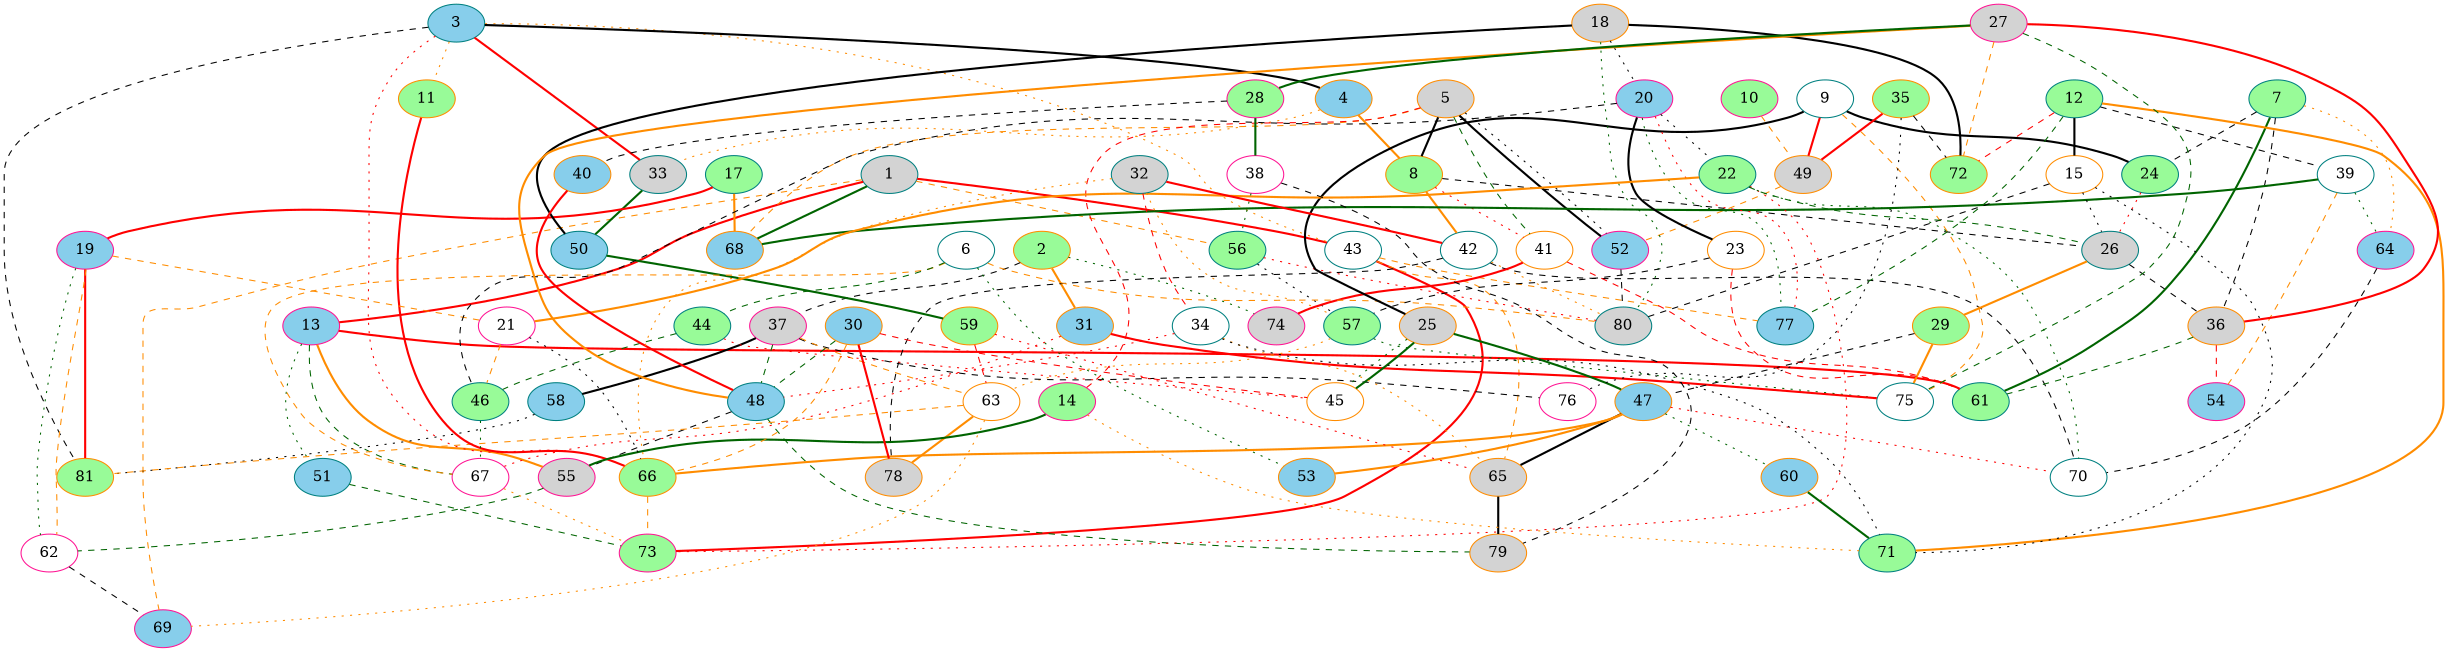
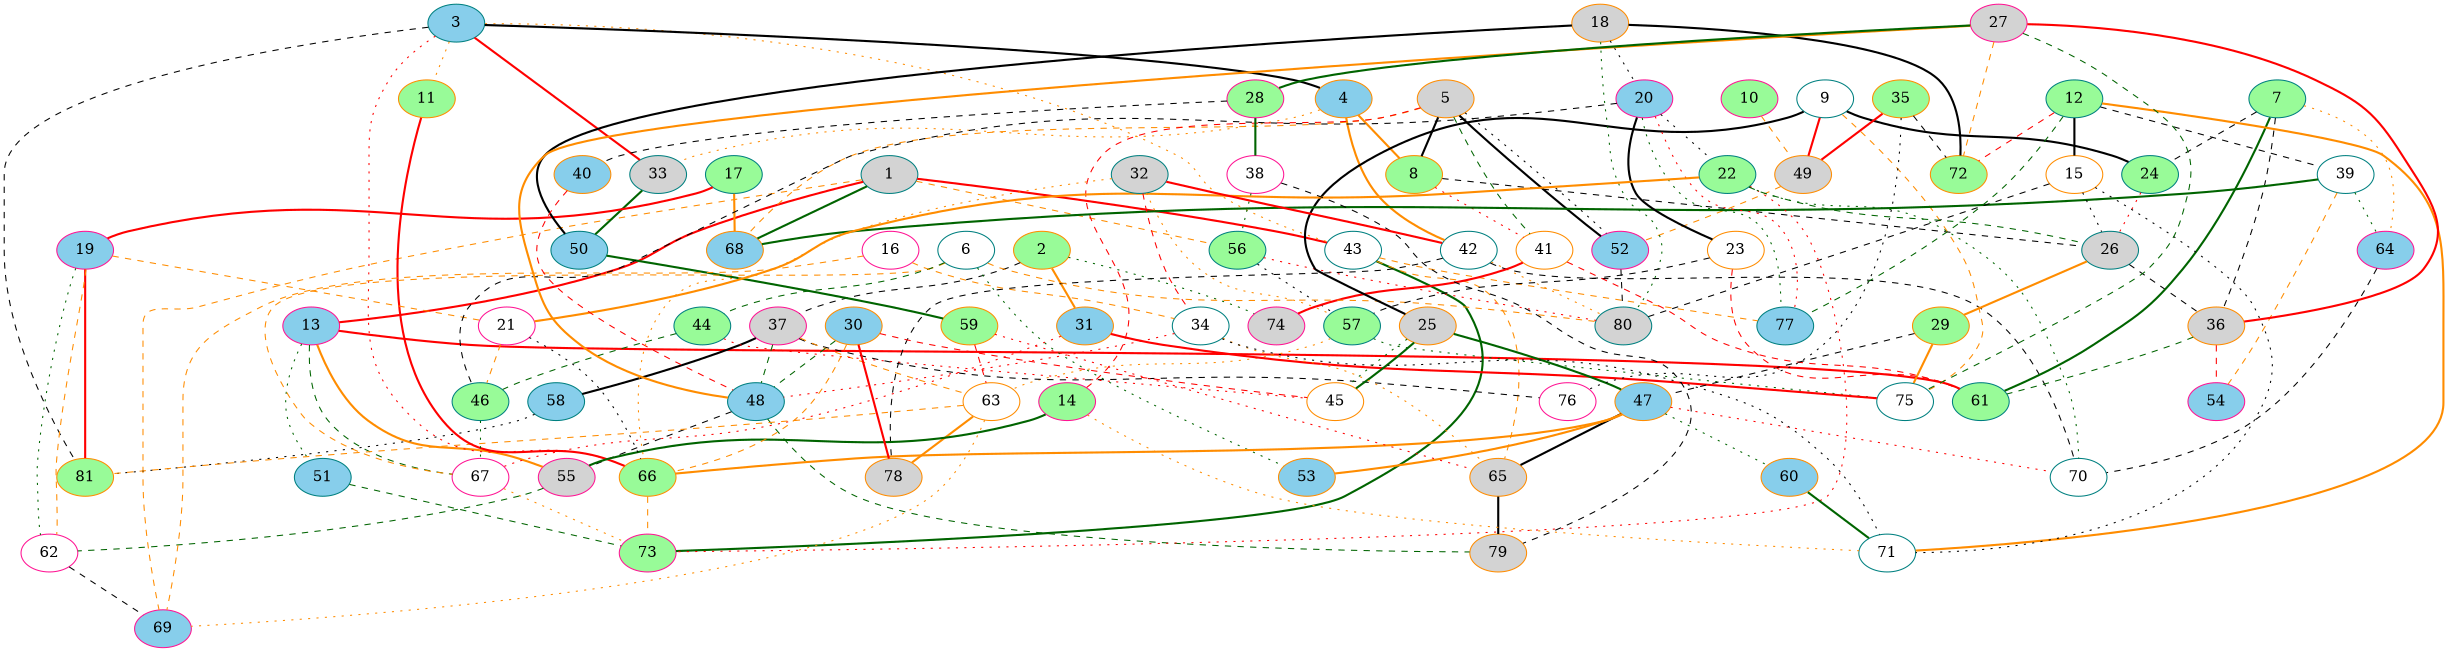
  graph {
    node [color=teal fillcolor=palegreen style=filled]
    edge [color=darkorange style=dashed]
    1 [fillcolor=lightgrey]
    13 [color=deeppink fillcolor=skyblue]
    43 [fillcolor=white]
    56
    69 [color=deeppink fillcolor=skyblue]
    68 [color=darkorange fillcolor=skyblue]
    67 [color=deeppink fillcolor=white]
    61
    51 [fillcolor=skyblue]
    55 [color=deeppink fillcolor=lightgrey]
    77 [fillcolor=skyblue]
    73 [color=deeppink]
    65 [color=darkorange fillcolor=lightgrey]
    80 [fillcolor=lightgrey]
    57
    31 [color=darkorange fillcolor=skyblue]
    2 [color=darkorange]
    37 [color=deeppink fillcolor=lightgrey]
    74 [color=deeppink fillcolor=lightgrey]
    75 [fillcolor=white]
    48 [fillcolor=skyblue]
    76 [color=deeppink fillcolor=white]
    58 [fillcolor=skyblue]
    63 [color=darkorange fillcolor=white]
    3 [fillcolor=skyblue]
    4 [color=darkorange fillcolor=skyblue]
    11 [color=darkorange]
    33 [fillcolor=lightgrey]
    66 [color=darkorange]
    81 [color=darkorange]
    8 [color=darkorange]
    42 [fillcolor=white]
    50 [fillcolor=skyblue]
    41 [color=darkorange fillcolor=white]
    26 [fillcolor=lightgrey]
    70 [fillcolor=white]
    78 [color=darkorange fillcolor=lightgrey]
    5 [color=darkorange fillcolor=lightgrey]
    14 [color=deeppink]
    52 [color=deeppink fillcolor=skyblue]
-   71
+   71 [fillcolor=white]
    6 [fillcolor=white]
    44
    53 [color=darkorange fillcolor=skyblue]
    46
    45 [color=darkorange fillcolor=white]
    7
    24
    36 [color=darkorange fillcolor=lightgrey]
    64 [color=deeppink fillcolor=skyblue]
    54 [color=deeppink fillcolor=skyblue]
    29 [color=darkorange]
    9 [fillcolor=white]
    25 [color=darkorange fillcolor=lightgrey]
    49 [color=darkorange fillcolor=lightgrey]
    47 [color=darkorange fillcolor=skyblue]
    10 [color=deeppink]
    21 [color=deeppink fillcolor=white]
    12
    39 [fillcolor=white]
    72 [color=darkorange]
    15 [color=darkorange fillcolor=white]
    62 [color=deeppink fillcolor=white]
+   16 [color=deeppink fillcolor=white]
    34 [fillcolor=white]
    17
    19 [color=deeppink fillcolor=skyblue]
    18 [color=darkorange fillcolor=lightgrey]
    20 [color=deeppink fillcolor=skyblue]
    22
    23 [color=darkorange fillcolor=white]
    59 [color=darkorange]
    60 [color=darkorange fillcolor=skyblue]
    27 [color=deeppink fillcolor=lightgrey]
    28 [color=deeppink]
    38 [color=deeppink fillcolor=white]
    40 [color=darkorange fillcolor=skyblue]
    79 [color=darkorange fillcolor=lightgrey]
    30 [color=darkorange fillcolor=skyblue]
    32 [fillcolor=lightgrey]
    35 [color=darkorange]
    1 -- 13 [color=red style=bold]
    1 -- 43 [color=red style=bold]
    1 -- 56
    1 -- 69
    1 -- 68 [color=darkgreen style=bold]
    13 -- 67 [color=darkgreen]
    13 -- 61 [color=red style=bold]
    13 -- 51 [color=darkgreen style=dotted]
    13 -- 55 [style=bold]
    43 -- 77
-   43 -- 73 [color=red style=bold]
+   43 -- 73 [color=darkgreen style=bold]
    43 -- 65
    56 -- 80 [color=red style=dotted]
    56 -- 57 [color=black style=dotted]
    67 -- 73 [style=dotted]
    51 -- 73 [color=darkgreen]
    55 -- 62 [color=darkgreen]
    65 -- 79 [color=black style=bold]
    57 -- 75 [color=darkgreen style=dotted]
    57 -- 63 [style=dotted]
    31 -- 67 [color=red style=dotted]
    31 -- 75 [color=red style=bold]
    2 -- 31 [style=bold]
    2 -- 37 [color=black]
    2 -- 74 [color=darkgreen style=dotted]
    37 -- 48 [color=darkgreen]
    37 -- 76 [color=black]
    37 -- 58 [color=black style=bold]
    37 -- 63
    48 -- 55 [color=black]
    48 -- 79 [color=darkgreen]
    58 -- 81 [color=black style=dotted]
    63 -- 69 [style=dotted]
    63 -- 81
    63 -- 78 [style=bold]
    3 -- 43 [style=dotted]
    3 -- 4 [color=black style=bold]
    3 -- 11 [style=dotted]
    3 -- 33 [color=red style=bold]
    3 -- 66 [color=red style=dotted]
    3 -- 81 [color=black]
    4 -- 33 [style=dotted]
    4 -- 8 [style=bold]
-   8 -- 42 [style=bold]
+   4 -- 42 [style=bold]
    11 -- 66 [color=red style=bold]
    33 -- 50 [color=darkgreen style=bold]
    66 -- 73
    8 -- 41 [color=red style=dotted]
    8 -- 26 [color=black]
    42 -- 80 [style=dotted]
    42 -- 70 [color=black]
    42 -- 78 [color=black]
    50 -- 59 [color=darkgreen style=bold]
    41 -- 61 [color=red]
    41 -- 74 [color=red style=bold]
    26 -- 36 [color=black]
    26 -- 29 [style=bold]
    5 -- 68
    5 -- 8 [color=black style=bold]
    5 -- 41 [color=darkgreen]
    5 -- 14 [color=red]
    5 -- 52 [color=black style=bold]
    5 -- 52 [color=black style=dotted]
    14 -- 55 [color=darkgreen style=bold]
    14 -- 71 [style=dotted]
    52 -- 80 [color=black]
    6 -- 67
    6 -- 80
    6 -- 44 [color=darkgreen]
    6 -- 53 [color=darkgreen style=dotted]
    44 -- 46 [color=darkgreen]
    44 -- 45 [color=red style=dotted]
    46 -- 67 [color=darkgreen style=dotted]
    7 -- 61 [color=darkgreen style=bold]
    7 -- 24 [color=black]
    7 -- 36 [color=black]
    7 -- 64 [style=dotted]
    24 -- 26 [color=red style=dotted]
    36 -- 61 [color=darkgreen]
    36 -- 54 [color=red]
    64 -- 70 [color=black]
    29 -- 75 [style=bold]
    29 -- 47 [color=black]
    9 -- 75
    9 -- 24 [color=black style=bold]
    9 -- 25 [color=black style=bold]
    9 -- 49 [color=red style=bold]
    25 -- 45 [color=darkgreen style=dotted]
    25 -- 45 [color=darkgreen style=bold]
    25 -- 47 [color=darkgreen style=bold]
    49 -- 52
    47 -- 65 [color=black style=bold]
    47 -- 66 [style=bold]
    47 -- 70 [color=red style=dotted]
    47 -- 53 [style=bold]
    47 -- 60 [color=darkgreen style=dotted]
    10 -- 49
    21 -- 66 [color=black style=dotted]
    21 -- 46
    12 -- 77 [color=darkgreen]
    12 -- 71 [style=bold]
    12 -- 39 [color=black]
    12 -- 72 [color=red]
    12 -- 15 [color=black style=bold]
    39 -- 68 [color=darkgreen style=bold]
    39 -- 64 [color=darkgreen style=dotted]
    39 -- 54
    15 -- 80 [color=black]
    15 -- 26 [color=black style=dotted]
    15 -- 71 [color=black style=dotted]
    62 -- 69 [color=black]
+   16 -- 69
+   16 -- 34
    34 -- 65 [style=dotted]
    34 -- 48 [color=red style=dotted]
    34 -- 71 [color=black style=dotted]
    17 -- 68 [style=bold]
    17 -- 19 [color=red style=bold]
    19 -- 81 [color=red style=bold]
    19 -- 21
    19 -- 62 [color=darkgreen style=dotted]
    19 -- 62
    18 -- 80 [color=darkgreen style=dotted]
    18 -- 50 [color=black style=bold]
    18 -- 72 [color=black style=bold]
    18 -- 20 [color=black style=dotted]
    20 -- 77 [color=darkgreen style=dotted]
    20 -- 77 [color=red style=dotted]
    20 -- 46 [color=black]
    20 -- 22 [color=black style=dotted]
    20 -- 23 [color=black style=bold]
    22 -- 73 [color=red style=dotted]
    22 -- 26 [color=darkgreen]
    22 -- 70 [color=darkgreen style=dotted]
    22 -- 21 [style=bold]
    23 -- 61 [color=red]
    23 -- 57 [color=black]
    59 -- 65 [color=red style=dotted]
    59 -- 63 [color=red]
    60 -- 71 [color=darkgreen style=bold]
    27 -- 75 [color=darkgreen]
    27 -- 48 [style=bold]
    27 -- 36 [color=red style=bold]
    27 -- 72
    27 -- 28 [color=darkgreen style=bold]
    28 -- 38 [color=darkgreen style=bold]
    28 -- 40 [color=black]
    38 -- 56 [color=darkgreen style=dotted]
    38 -- 79 [color=black]
-   40 -- 48 [color=red style=bold]
+   40 -- 48 [color=red]
    30 -- 48 [color=darkgreen]
    30 -- 66
    30 -- 78 [color=red style=bold]
    30 -- 45 [color=red]
    32 -- 57 [style=dotted]
    32 -- 66 [style=dotted]
    32 -- 42 [color=red style=bold]
    32 -- 34 [color=red]
    35 -- 76 [color=black style=dotted]
    35 -- 49 [color=red style=bold]
    35 -- 72 [color=black]
  }
